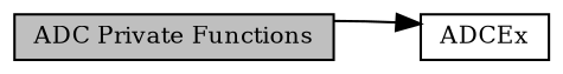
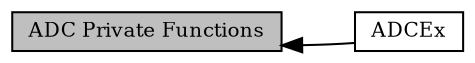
  digraph {
    rankdir=LR
    fontname="DejaVu Serif"
    node [color=black fontname="DejaVu Serif" fontsize=10 shape=box style=filled]
    n1 [fillcolor=grey75 fontcolor=black height=0.2 label="ADC Private Functions" width=0.4]
    n2 [fillcolor=white height=0.2 label=ADCEx width=0.4]
-   n2 -> n1 [dir=back fontname="DejaVu Serif" fontsize=10 labelfontname=Helvetica labelfontsize=10 shape=plaintext style=solid]
+   n1 -> n2 [dir=back fontname="DejaVu Serif" fontsize=10 labelfontname=Helvetica labelfontsize=10 shape=plaintext style=solid]
  }
